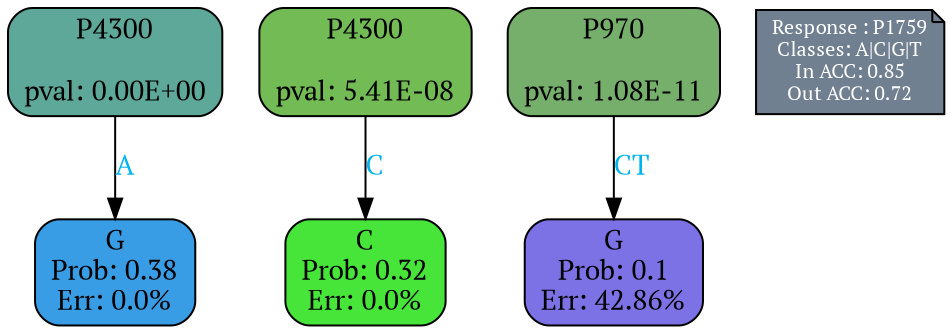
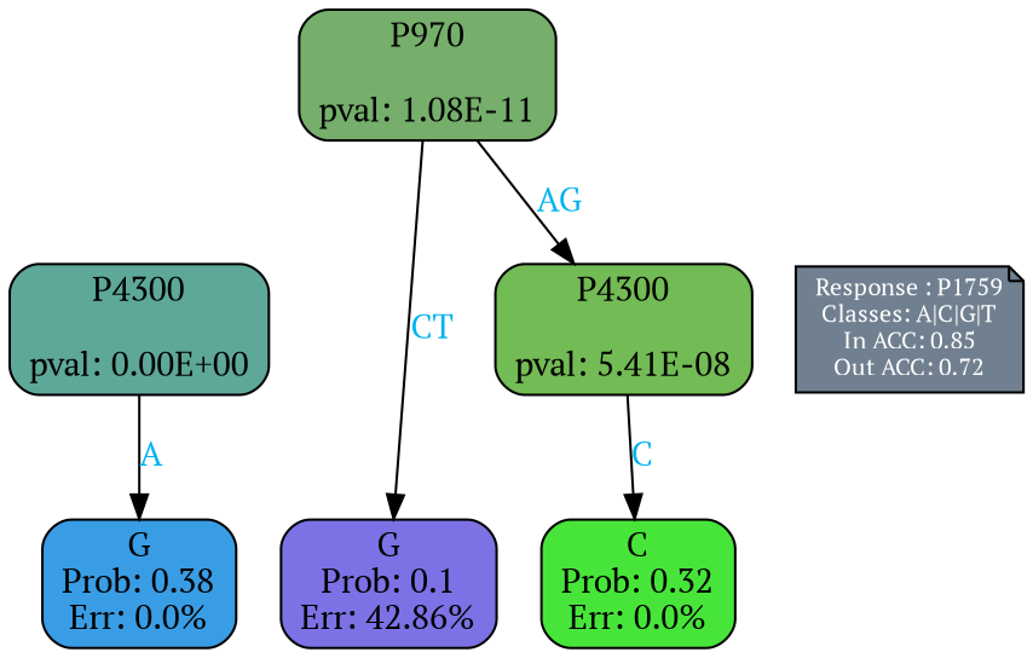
  digraph {
    fontname="PT Serif"
    ranksep=equally
    splines=polylines
    node [color=black fontname="PT Serif" shape=box style="filled, rounded"]
    edge [fontcolor=deepskyblue2 fontname="PT Serif"]
    n1 [fillcolor="#399de5" label="G\nProb: 0.38\nErr: 0.0%"]
    n2 [fillcolor="#47e539" label="C\nProb: 0.32\nErr: 0.0%"]
    n3 [fillcolor="#7c72e5" label="G\nProb: 0.1\nErr: 42.86%"]
    n4 [align=left fillcolor=slategray fontcolor=white fontsize=10 label="Response : P1759\nClasses: A|C|G|T\nIn ACC: 0.85\nOut ACC: 0.72\n" shape=note style=filled]
    n5 [fillcolor="#5ea899" label="P4300\n\npval: 0.00E+00"]
    n6 [fillcolor="#75af6b" label="P970\n\npval: 1.08E-11"]
    n7 [fillcolor="#73bb54" label="P4300\n\npval: 5.41E-08"]
    subgraph sub_1 {
      rank=same
      n1
      n2
      n3
    }
    subgraph sub_2 {
      rank=same
      n4
      n5
    }
    n5 -> n1 [label=A]
    n6 -> n3 [label=CT]
+   n6 -> n7 [label=AG]
    n7 -> n2 [label=C]
  }
